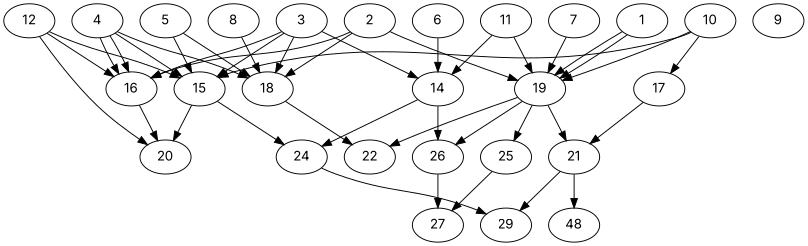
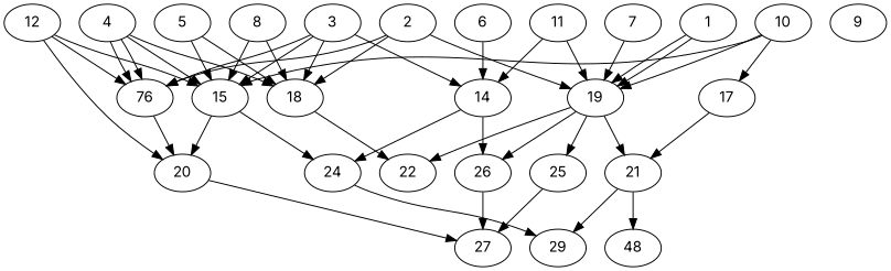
  digraph {
    fontname=Inter
    node [alpha=0.16 fontname=Inter]
    edge [fontname=Inter]
    1 [alpha=0.12 expect_size=12136210225748624]
    19 [alpha=0.02 expect_size=8205242944952174]
    26 [alpha=0.00 expect_size=89127155542505029632]
    21 [alpha=0.07 expect_size=1189057840023601152000]
    22 [alpha=0.10 expect_size=622392349215908736]
    25 [alpha=0.14 expect_size=8560901908548550656]
    24 [alpha=0.20 expect_size=2633267102867745280]
    29 [alpha=0.15 expect_size=46896254763858395136]
    27 [alpha=0.08 expect_size=379600044185432448]
    n10 [expect_size=15790865731498132 label=48]
    2 [alpha=0.04 expect_size=1035045077336385912832]
-   16 [alpha=0.10 expect_size=5910427434866780]
+   16 [alpha=0.10 expect_size=5910427434866780 label=76]
    18 [expect_size=792053532962584526848]
    20 [alpha=0.13 expect_size=41722679850049104]
    3 [alpha=0.14 expect_size=62762887007284792]
    14 [alpha=0.18 expect_size=830295442813028352]
    15 [alpha=0.12 expect_size=2966692101352999424]
    4 [alpha=0.06 expect_size=19381360770678784000]
    5 [alpha=0.02 expect_size=22552642360209876]
    6 [alpha=0.04 expect_size=34514589234854100992]
    7 [alpha=0.04 expect_size=260863203159567520]
    8 [alpha=0.00 expect_size=839083746450735104000]
    9 [alpha=0.19 expect_size=192992247520733184]
    10 [expect_size=1123790163656369504256]
    17 [alpha=0.15 expect_size=21514744270354964]
    11 [alpha=0.05 expect_size=35876164141940998144]
    12 [alpha=0.19 expect_size=10675830691902086]
    1 -> 19
    1 -> 19
    19 -> 26
    19 -> 21
    19 -> 22
    19 -> 25
    26 -> 27
    21 -> 29
    21 -> n10
    25 -> 27
    24 -> 29
    2 -> 19
    2 -> 16
    2 -> 18
    16 -> 20
    18 -> 22
+   20 -> 27
    3 -> 16
    3 -> 18
    3 -> 14
    3 -> 15
    14 -> 26
    14 -> 24
    15 -> 24
    15 -> 20
    4 -> 16
    4 -> 16
    4 -> 18
    4 -> 15
    5 -> 18
    5 -> 15
    6 -> 14
    7 -> 19
    8 -> 18
+   8 -> 15
    10 -> 19
    10 -> 15
    10 -> 17
    17 -> 21
    11 -> 19
    11 -> 14
    12 -> 16
    12 -> 20
    12 -> 15
  }
